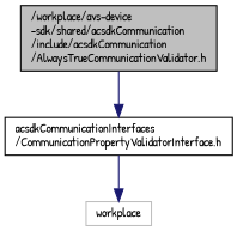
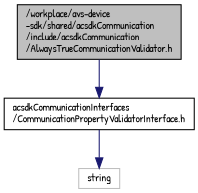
  digraph {
    fontname="Patrick Hand"
    node [color=black fillcolor=white fontname="Patrick Hand" fontsize=10 shape=record style=filled]
    edge [color=midnightblue fontname="Patrick Hand" fontsize=10 labelfontname=Helvetica labelfontsize=10 style=solid]
    n1 [fillcolor=grey75 fontcolor=black height=0.2 label="/workplace/avs-device\l-sdk/shared/acsdkCommunication\l/include/acsdkCommunication\l/AlwaysTrueCommunicationValidator.h" width=0.4]
    n2 [height=0.2 label="acsdkCommunicationInterfaces\l/CommunicationPropertyValidatorInterface.h" width=0.4]
-   n3 [color=grey75 height=0.2 label=workplace width=0.4]
+   n3 [color=grey75 height=0.2 label=string width=0.4]
    n1 -> n2
    n2 -> n3
  }
